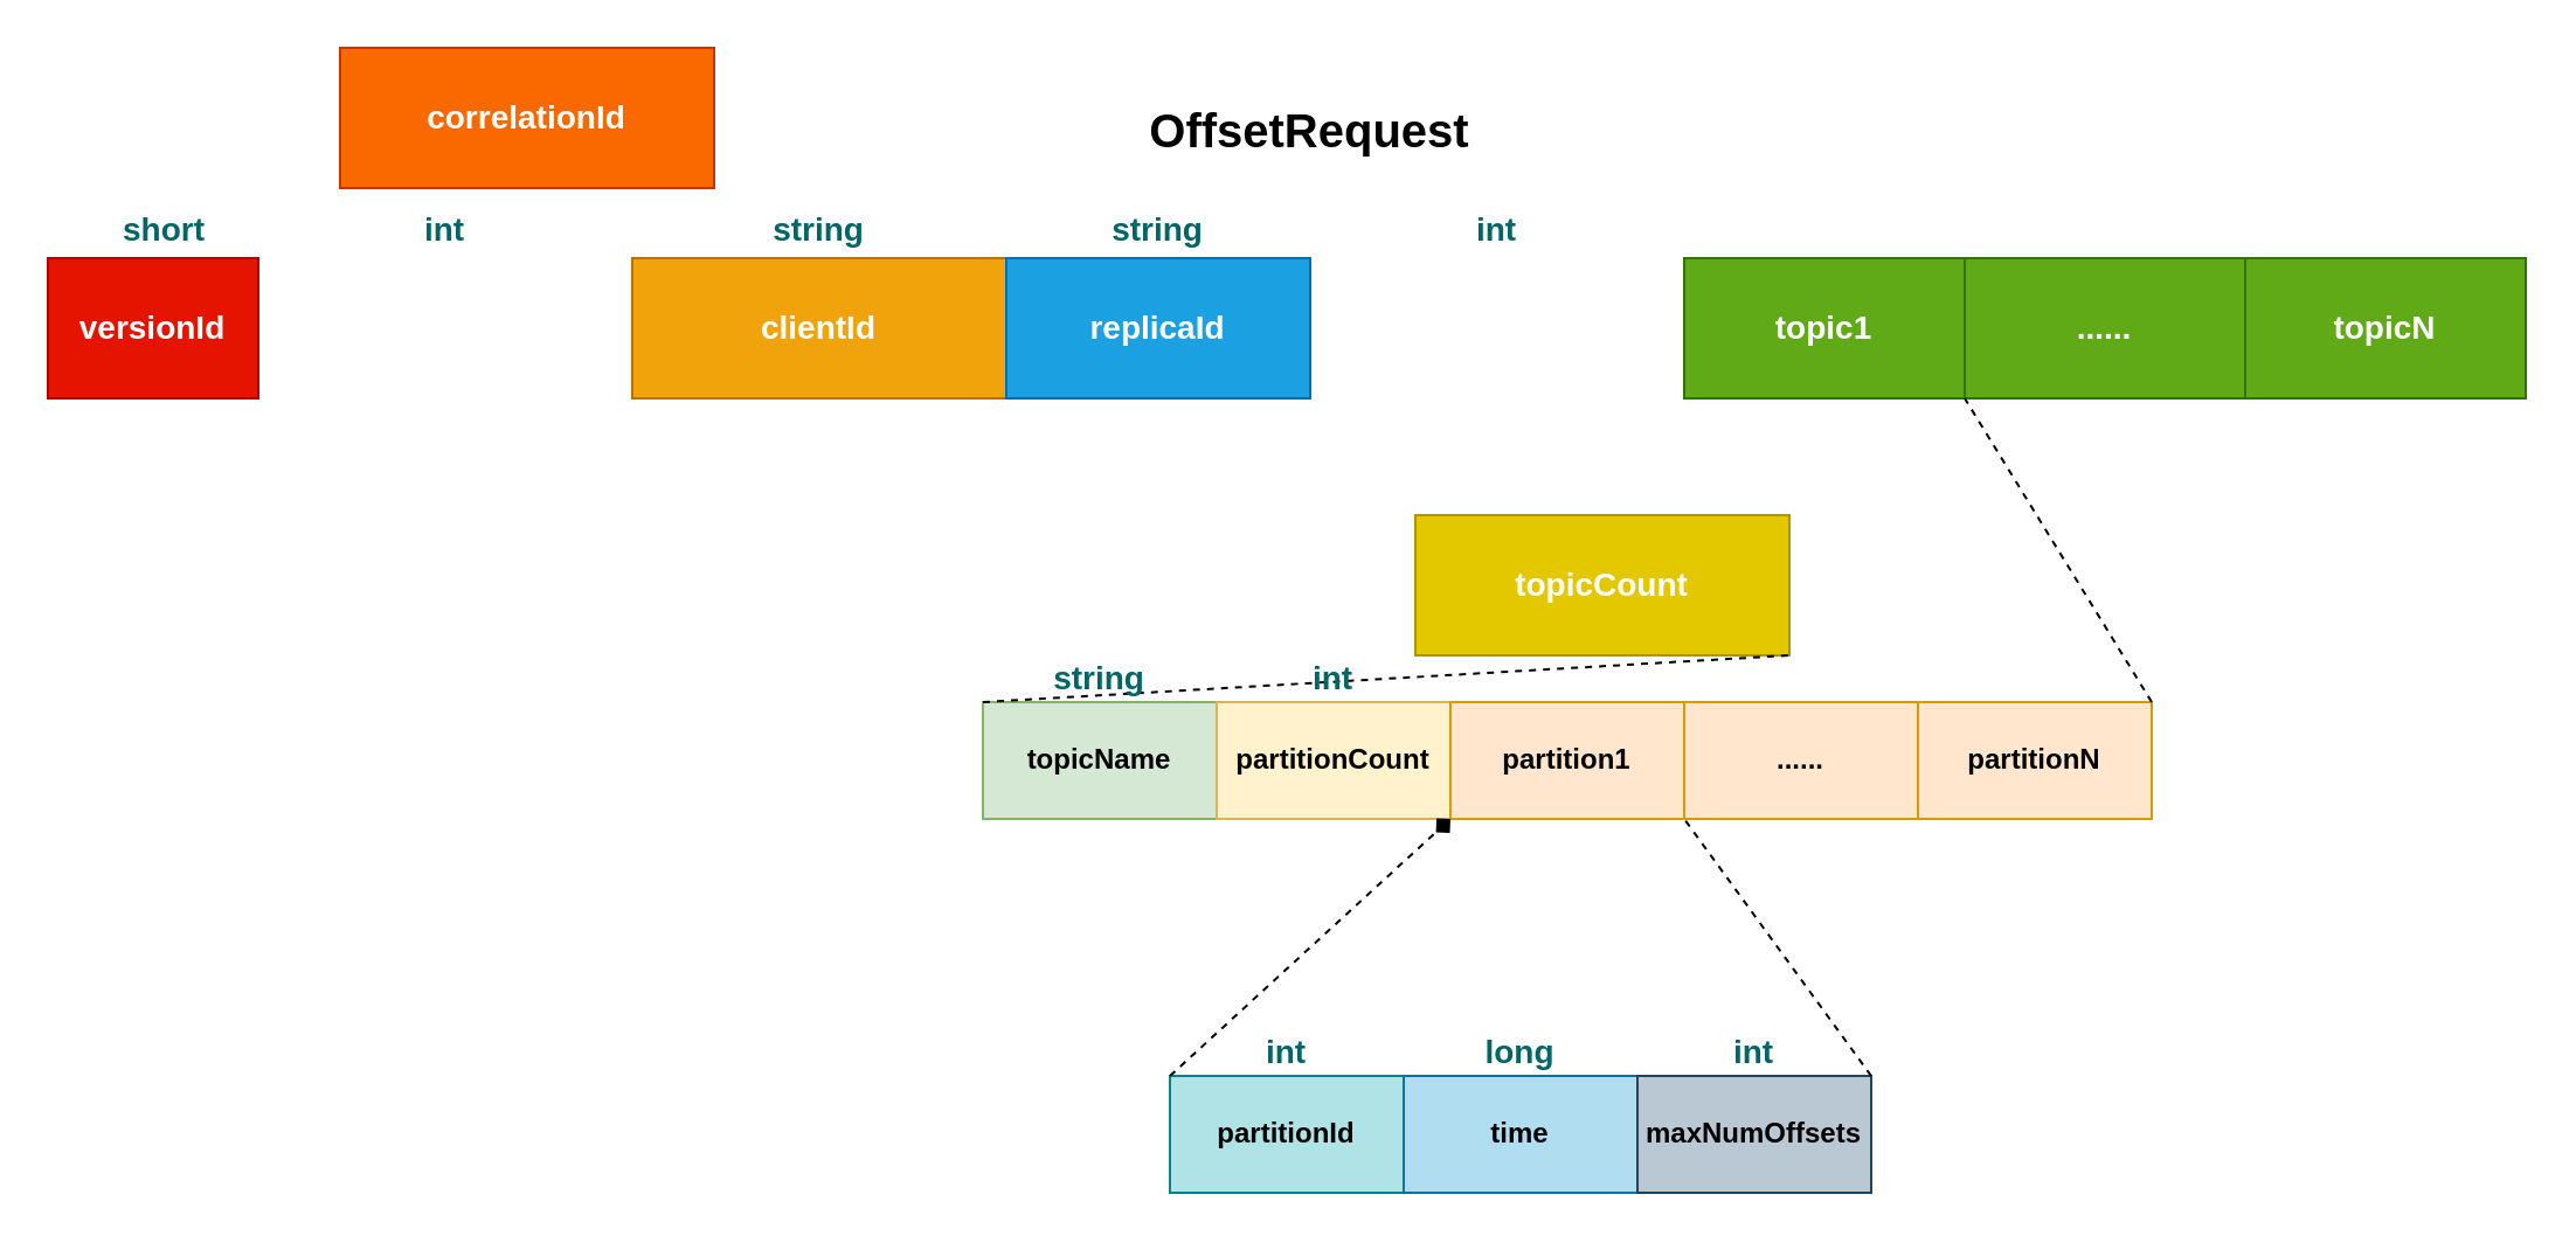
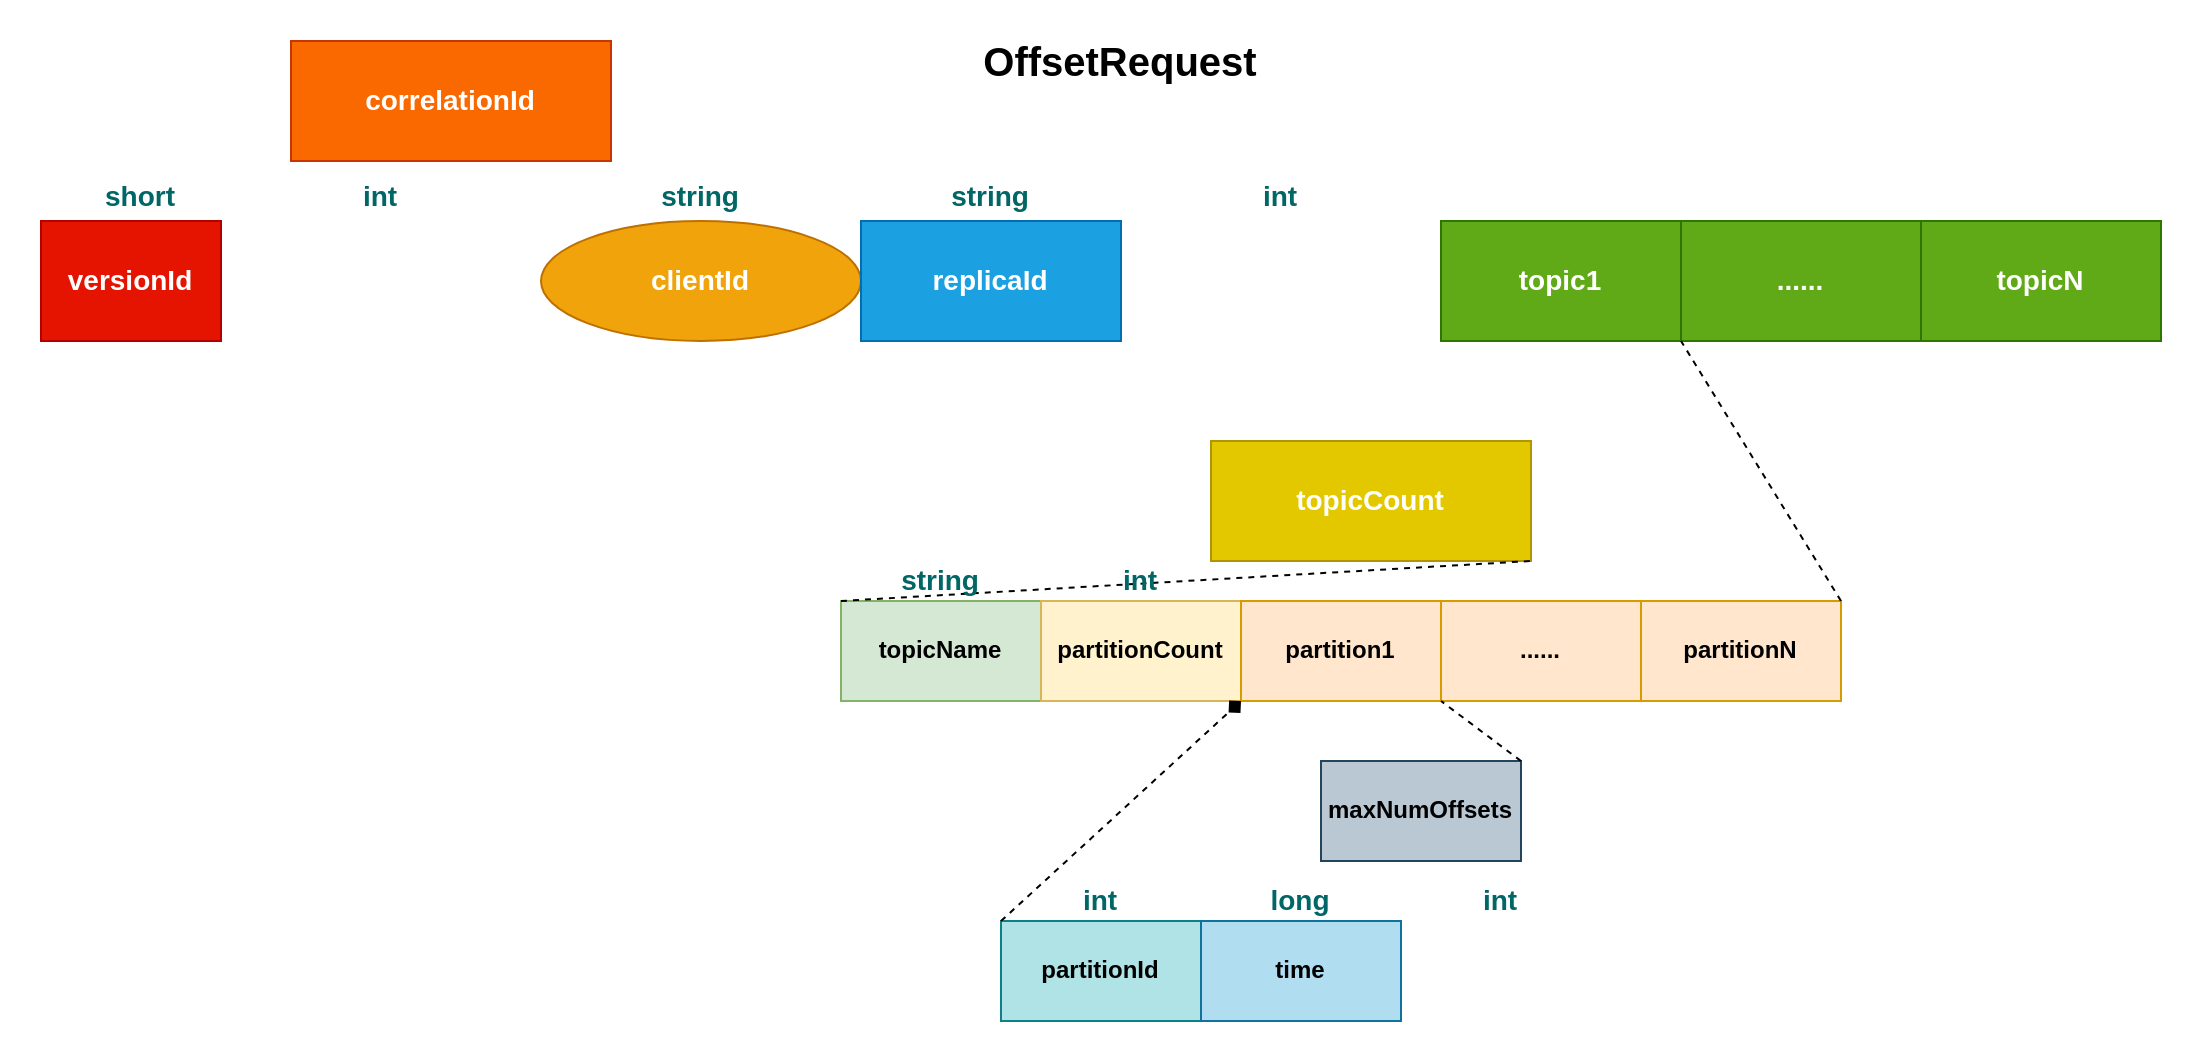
  <mxCell id="0" />
  <mxCell id="1" parent="0" />
  <mxCell id="2" value="versionId" style="rounded=0;whiteSpace=wrap;html=1;fontSize=14;fillColor=#e51400;strokeColor=#B20000;fontColor=#ffffff;fontStyle=1" parent="1" vertex="1"><mxGeometry x="20" y="110" width="90" height="60" as="geometry" /></mxCell>
  <mxCell id="3" value="correlationId" style="rounded=0;whiteSpace=wrap;html=1;fontSize=14;fillColor=#fa6800;strokeColor=#C73500;fontColor=#ffffff;fontStyle=1" parent="1" vertex="1"><mxGeometry x="145" y="20" width="160" height="60" as="geometry" /></mxCell>
- <mxCell id="4" value="clientId" style="rounded=0;whiteSpace=wrap;html=1;fontSize=14;fillColor=#f0a30a;strokeColor=#BD7000;fontColor=#ffffff;fontStyle=1" parent="1" vertex="1"><mxGeometry x="270" y="110" width="160" height="60" as="geometry" /></mxCell>
+ <mxCell id="4" value="clientId" style="ellipse;whiteSpace=wrap;html=1;fontSize=14;fillColor=#f0a30a;strokeColor=#BD7000;fontColor=#ffffff;fontStyle=1;" parent="1" vertex="1"><mxGeometry x="270" y="110" width="160" height="60" as="geometry" /></mxCell>
  <mxCell id="5" value="topic1" style="rounded=0;whiteSpace=wrap;html=1;fontSize=14;fillColor=#60a917;strokeColor=#2D7600;fontColor=#ffffff;fontStyle=1" parent="1" vertex="1"><mxGeometry x="720" y="110" width="120" height="60" as="geometry" /></mxCell>
  <mxCell id="6" value="......" style="rounded=0;whiteSpace=wrap;html=1;fontSize=14;fillColor=#60a917;strokeColor=#2D7600;fontColor=#ffffff;fontStyle=1" parent="1" vertex="1"><mxGeometry x="840" y="110" width="120" height="60" as="geometry" /></mxCell>
  <mxCell id="7" value="topicN" style="rounded=0;whiteSpace=wrap;html=1;fontSize=14;fillColor=#60a917;strokeColor=#2D7600;fontColor=#ffffff;fontStyle=1" parent="1" vertex="1"><mxGeometry x="960" y="110" width="120" height="60" as="geometry" /></mxCell>
  <mxCell id="8" value="short" style="text;html=1;strokeColor=none;fillColor=none;align=center;verticalAlign=middle;whiteSpace=wrap;rounded=0;fontSize=14;fontStyle=1;fontColor=#006666;" parent="1" vertex="1"><mxGeometry x="50" y="88" width="40" height="20" as="geometry" /></mxCell>
  <mxCell id="9" value="int" style="text;html=1;strokeColor=none;fillColor=none;align=center;verticalAlign=middle;whiteSpace=wrap;rounded=0;fontSize=14;fontStyle=1;fontColor=#006666;" parent="1" vertex="1"><mxGeometry x="170" y="88" width="40" height="20" as="geometry" /></mxCell>
  <mxCell id="10" value="string" style="text;html=1;strokeColor=none;fillColor=none;align=center;verticalAlign=middle;whiteSpace=wrap;rounded=0;fontSize=14;fontStyle=1;fontColor=#006666;" parent="1" vertex="1"><mxGeometry x="330" y="88" width="40" height="20" as="geometry" /></mxCell>
  <mxCell id="11" value="replicaId" style="rounded=0;whiteSpace=wrap;html=1;fontSize=14;fillColor=#1ba1e2;strokeColor=#006EAF;fontColor=#ffffff;fontStyle=1" parent="1" vertex="1"><mxGeometry x="430" y="110" width="130" height="60" as="geometry" /></mxCell>
  <mxCell id="12" value="string" style="text;html=1;strokeColor=none;fillColor=none;align=center;verticalAlign=middle;whiteSpace=wrap;rounded=0;fontSize=14;fontStyle=1;fontColor=#006666;" parent="1" vertex="1"><mxGeometry x="475" y="88" width="40" height="20" as="geometry" /></mxCell>
  <mxCell id="13" value="topicCount" style="rounded=0;whiteSpace=wrap;html=1;fontSize=14;fillColor=#e3c800;strokeColor=#B09500;fontColor=#ffffff;fontStyle=1" parent="1" vertex="1"><mxGeometry x="605" y="220" width="160" height="60" as="geometry" /></mxCell>
  <mxCell id="14" value="int" style="text;html=1;strokeColor=none;fillColor=none;align=center;verticalAlign=middle;whiteSpace=wrap;rounded=0;fontSize=14;fontStyle=1;fontColor=#006666;" parent="1" vertex="1"><mxGeometry x="620" y="88" width="40" height="20" as="geometry" /></mxCell>
  <mxCell id="15" value="topicName" style="rounded=0;whiteSpace=wrap;html=1;fillColor=#d5e8d4;strokeColor=#82b366;fontStyle=1" parent="1" vertex="1"><mxGeometry x="420" y="300" width="100" height="50" as="geometry" /></mxCell>
  <mxCell id="16" value="partitionCount" style="rounded=0;whiteSpace=wrap;html=1;fillColor=#fff2cc;strokeColor=#d6b656;fontStyle=1" parent="1" vertex="1"><mxGeometry x="520" y="300" width="100" height="50" as="geometry" /></mxCell>
  <mxCell id="17" value="partition1" style="rounded=0;whiteSpace=wrap;html=1;fillColor=#ffe6cc;strokeColor=#d79b00;fontStyle=1" parent="1" vertex="1"><mxGeometry x="620" y="300" width="100" height="50" as="geometry" /></mxCell>
  <mxCell id="18" value="partitionN" style="rounded=0;whiteSpace=wrap;html=1;fillColor=#ffe6cc;strokeColor=#d79b00;fontStyle=1" parent="1" vertex="1"><mxGeometry x="820" y="300" width="100" height="50" as="geometry" /></mxCell>
  <mxCell id="19" value="......" style="rounded=0;whiteSpace=wrap;html=1;fillColor=#ffe6cc;strokeColor=#d79b00;fontStyle=1" parent="1" vertex="1"><mxGeometry x="720" y="300" width="100" height="50" as="geometry" /></mxCell>
  <mxCell id="20" value="" style="endArrow=none;dashed=1;html=1;exitX=0;exitY=0;exitDx=0;exitDy=0;entryX=1;entryY=1;entryDx=0;entryDy=0;" parent="1" source="15" target="13" edge="1"><mxGeometry width="50" height="50" relative="1" as="geometry"><mxPoint x="420" y="180" as="sourcePoint" /><mxPoint x="470" y="130" as="targetPoint" /></mxGeometry></mxCell>
  <mxCell id="21" value="" style="endArrow=none;dashed=1;html=1;exitX=1;exitY=0;exitDx=0;exitDy=0;entryX=0;entryY=1;entryDx=0;entryDy=0;" parent="1" source="18" target="6" edge="1"><mxGeometry width="50" height="50" relative="1" as="geometry"><mxPoint x="420" y="180" as="sourcePoint" /><mxPoint x="470" y="130" as="targetPoint" /></mxGeometry></mxCell>
  <mxCell id="22" value="string" style="text;html=1;strokeColor=none;fillColor=none;align=center;verticalAlign=middle;whiteSpace=wrap;rounded=0;fontSize=14;fontStyle=1;fontColor=#006666;" parent="1" vertex="1"><mxGeometry x="450" y="280" width="40" height="20" as="geometry" /></mxCell>
  <mxCell id="23" value="int" style="text;html=1;strokeColor=none;fillColor=none;align=center;verticalAlign=middle;whiteSpace=wrap;rounded=0;fontSize=14;fontStyle=1;fontColor=#006666;" parent="1" vertex="1"><mxGeometry x="550" y="280" width="40" height="20" as="geometry" /></mxCell>
- <mxCell id="24" value="OffsetRequest" style="text;html=1;strokeColor=none;fillColor=none;align=center;verticalAlign=middle;whiteSpace=wrap;rounded=0;fontSize=20;fontStyle=1" parent="1" vertex="1"><mxGeometry x="420" y="45" width="280" height="20" as="geometry" /></mxCell>
+ <mxCell id="24" value="OffsetRequest" style="text;html=1;strokeColor=none;fillColor=none;align=center;verticalAlign=middle;whiteSpace=wrap;rounded=0;fontSize=20;fontStyle=1" parent="1" vertex="1"><mxGeometry x="420" y="20" width="280" height="20" as="geometry" /></mxCell>
  <mxCell id="25" value="int" style="text;html=1;strokeColor=none;fillColor=none;align=center;verticalAlign=middle;whiteSpace=wrap;rounded=0;fontSize=14;fontStyle=1;fontColor=#006666;" parent="1" vertex="1"><mxGeometry x="530" y="440" width="40" height="20" as="geometry" /></mxCell>
  <mxCell id="26" value="int" style="text;html=1;strokeColor=none;fillColor=none;align=center;verticalAlign=middle;whiteSpace=wrap;rounded=0;fontSize=14;fontStyle=1;fontColor=#006666;" parent="1" vertex="1"><mxGeometry x="730" y="440" width="40" height="20" as="geometry" /></mxCell>
  <mxCell id="27" value="partitionId" style="rounded=0;whiteSpace=wrap;html=1;fillColor=#b0e3e6;strokeColor=#0e8088;fontStyle=1" vertex="1" parent="1"><mxGeometry x="500" y="460" width="100" height="50" as="geometry" /></mxCell>
  <mxCell id="28" value="time" style="rounded=0;whiteSpace=wrap;html=1;fillColor=#b1ddf0;strokeColor=#10739e;fontStyle=1" vertex="1" parent="1"><mxGeometry x="600" y="460" width="100" height="50" as="geometry" /></mxCell>
- <mxCell id="29" value="maxNumOffsets" style="rounded=0;whiteSpace=wrap;html=1;fillColor=#bac8d3;strokeColor=#23445d;fontStyle=1" vertex="1" parent="1"><mxGeometry x="700" y="460" width="100" height="50" as="geometry" /></mxCell>
+ <mxCell id="29" value="maxNumOffsets" style="rounded=0;whiteSpace=wrap;html=1;fillColor=#bac8d3;strokeColor=#23445d;fontStyle=1" vertex="1" parent="1"><mxGeometry x="660" y="380" width="100" height="50" as="geometry" /></mxCell>
  <mxCell id="30" value="long" style="text;html=1;strokeColor=none;fillColor=none;align=center;verticalAlign=middle;whiteSpace=wrap;rounded=0;fontSize=14;fontStyle=1;fontColor=#006666;" vertex="1" parent="1"><mxGeometry x="630" y="440" width="40" height="20" as="geometry" /></mxCell>
  <mxCell id="31" value="" style="endArrow=diamond;dashed=1;html=1;exitX=0;exitY=0;exitDx=0;exitDy=0;entryX=0;entryY=1;entryDx=0;entryDy=0;" edge="1" parent="1" source="27" target="17"><mxGeometry width="50" height="50" relative="1" as="geometry"><mxPoint x="430" y="310" as="sourcePoint" /><mxPoint x="630" y="360" as="targetPoint" /></mxGeometry></mxCell>
  <mxCell id="32" value="" style="endArrow=none;dashed=1;html=1;exitX=1;exitY=0;exitDx=0;exitDy=0;entryX=0;entryY=1;entryDx=0;entryDy=0;" edge="1" parent="1" source="29" target="19"><mxGeometry width="50" height="50" relative="1" as="geometry"><mxPoint x="570" y="450" as="sourcePoint" /><mxPoint x="630" y="360" as="targetPoint" /></mxGeometry></mxCell>
